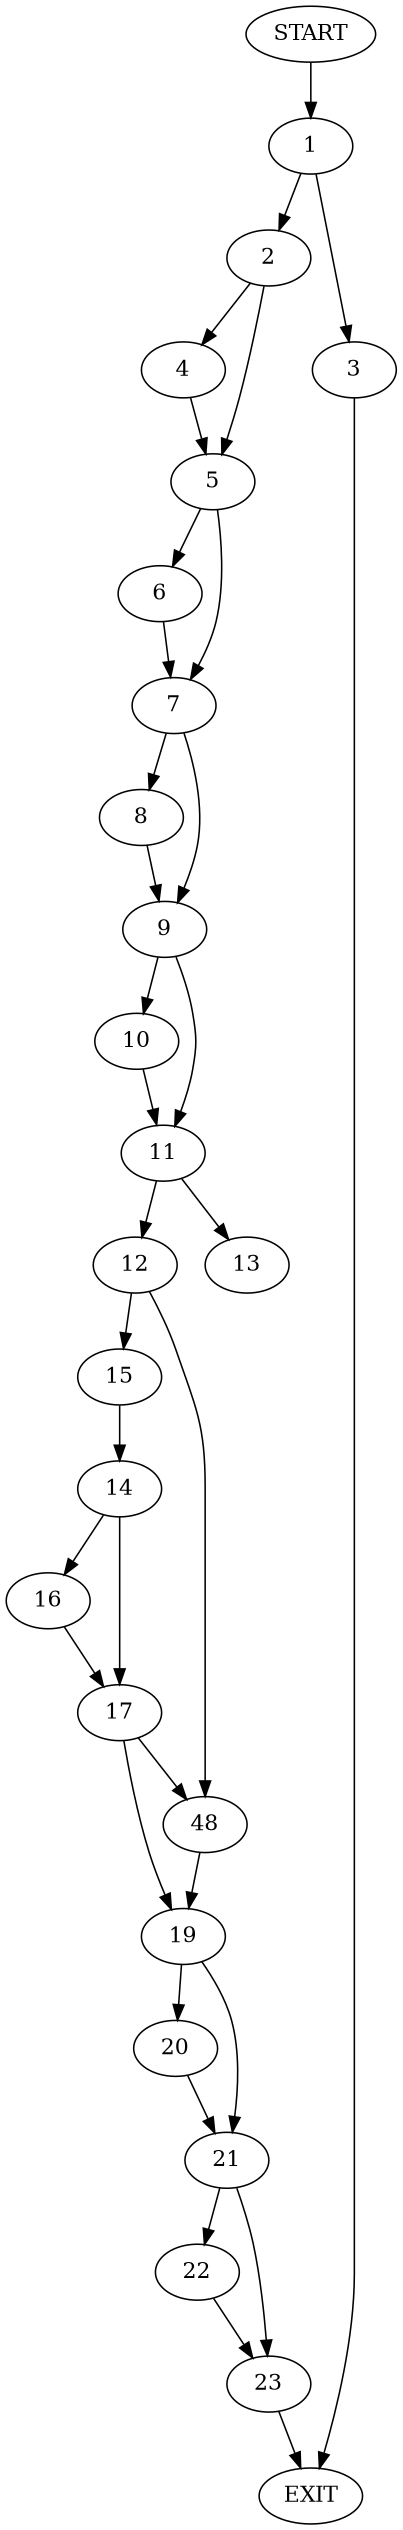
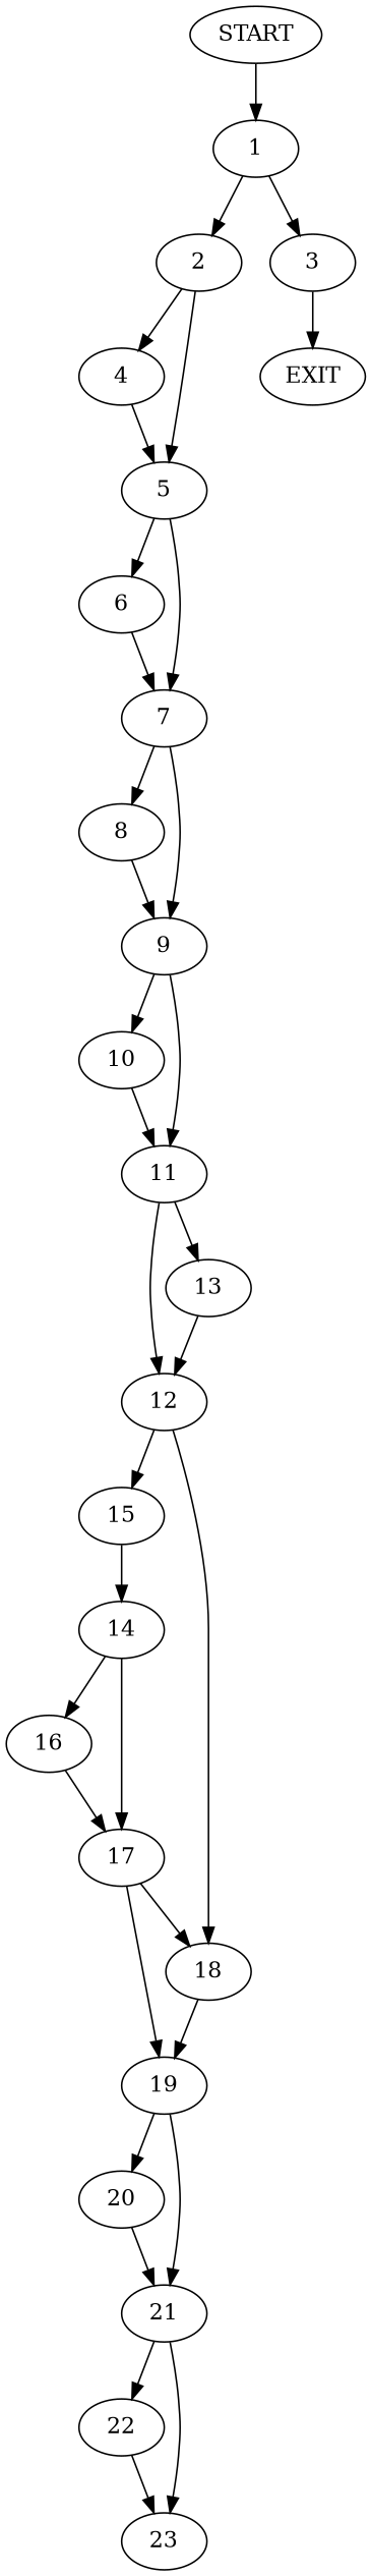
  digraph {
    n1 [label=START]
    1
    2
    3
    n5 [label=EXIT]
    4
    5
    6
    7
    8
    9
    10
    11
    12
    13
    15
-   18 [label=48]
+   18
    14
    16
    17
    19
    20
    21
    22
    23
    n1 -> 1
    1 -> 2
    1 -> 3
    2 -> 4
    2 -> 5
    3 -> n5
    4 -> 5
    5 -> 6
    5 -> 7
    6 -> 7
    7 -> 8
    7 -> 9
    8 -> 9
    9 -> 10
    9 -> 11
    10 -> 11
    11 -> 12
    11 -> 13
    12 -> 15
    12 -> 18
+   13 -> 12
    15 -> 14
    18 -> 19
    14 -> 16
    14 -> 17
    16 -> 17
    17 -> 18
    17 -> 19
    19 -> 20
    19 -> 21
    20 -> 21
    21 -> 22
    21 -> 23
    22 -> 23
-   23 -> n5
  }
